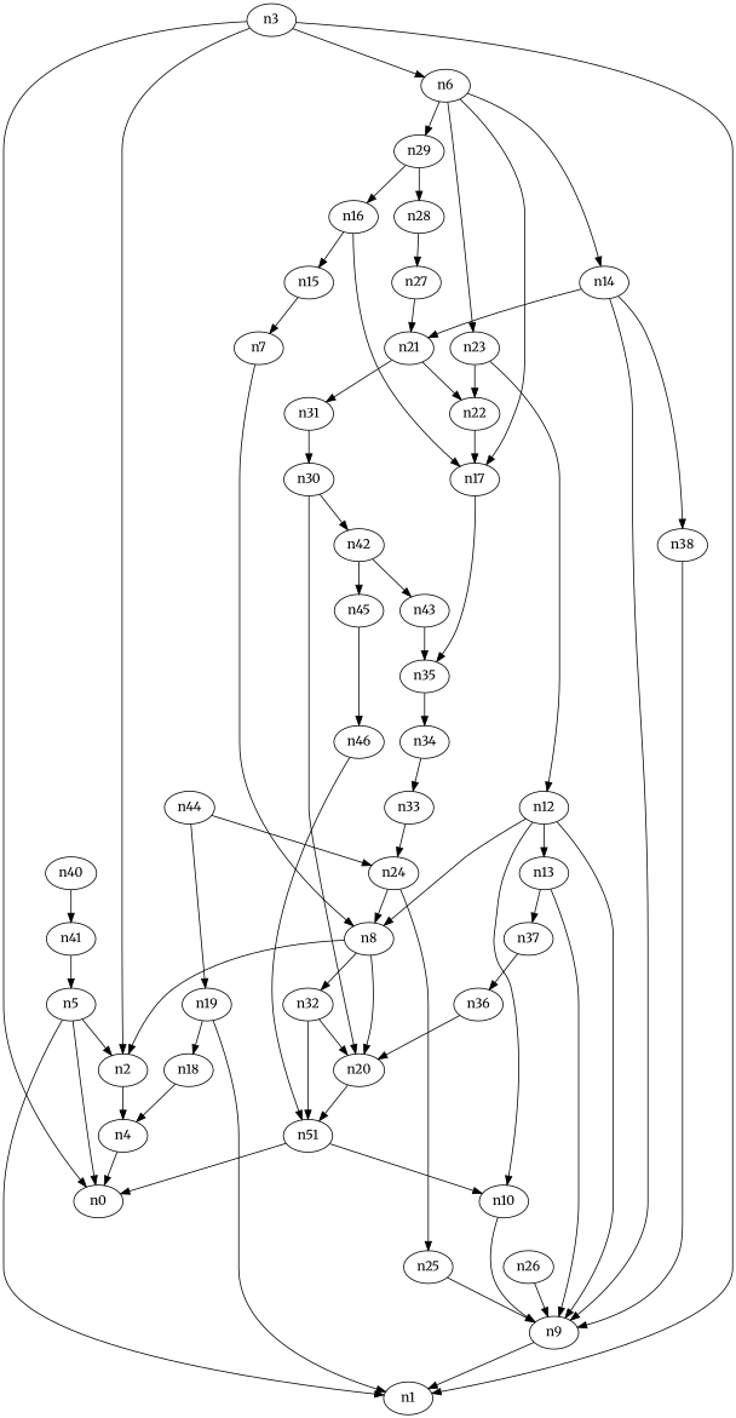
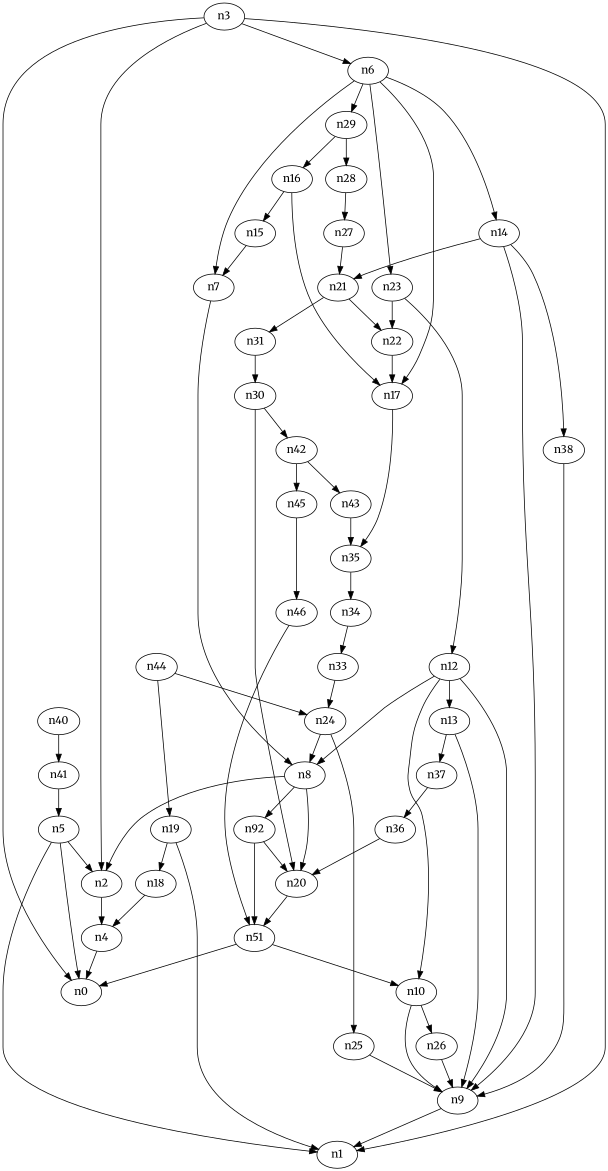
  digraph {
    fontname=Merriweather
    node [fontname=Merriweather]
    edge [fontname=Merriweather]
    n4
    n0
    n2
    n3
    n1
    n6
    n7
    n14
    n17
    n23
    n29
    n8
    n9
    n21
    n38
    n35
    n12
    n22
    n16
    n28
    n5
    n20
-   n32
+   n32 [label=n92]
    n31
    n34
    n10
    n13
    n15
    n27
    n11 [label=n51]
    n40
    n41
    n26
    n37
    n36
    n30
    n33
    n18
    n19
    n42
    n24
    n25
    n44
    n43
    n45
    n46
    n4 -> n0
    n2 -> n4
    n3 -> n0
    n3 -> n2
    n3 -> n1
    n3 -> n6
+   n6 -> n7
    n6 -> n14
    n6 -> n17
    n6 -> n23
    n6 -> n29
    n7 -> n8
    n14 -> n9
    n14 -> n21
    n14 -> n38
    n17 -> n35
    n23 -> n12
    n23 -> n22
    n29 -> n16
    n29 -> n28
    n8 -> n2
    n8 -> n20
    n8 -> n32
    n9 -> n1
    n21 -> n22
    n21 -> n31
    n38 -> n9
    n35 -> n34
    n12 -> n8
    n12 -> n9
    n12 -> n10
    n12 -> n13
    n22 -> n17
    n16 -> n17
    n16 -> n15
    n28 -> n27
    n5 -> n0
    n5 -> n2
    n5 -> n1
    n20 -> n11
    n32 -> n20
    n32 -> n11
    n31 -> n30
    n34 -> n33
    n10 -> n9
+   n10 -> n26
    n13 -> n9
    n13 -> n37
    n15 -> n7
    n27 -> n21
    n11 -> n0
    n11 -> n10
    n40 -> n41
    n41 -> n5
    n26 -> n9
    n37 -> n36
    n36 -> n20
    n30 -> n20
    n30 -> n42
    n33 -> n24
    n18 -> n4
    n19 -> n1
    n19 -> n18
    n42 -> n43
    n42 -> n45
    n24 -> n8
    n24 -> n25
    n25 -> n9
    n44 -> n19
    n44 -> n24
    n43 -> n35
    n45 -> n46
    n46 -> n11
  }
